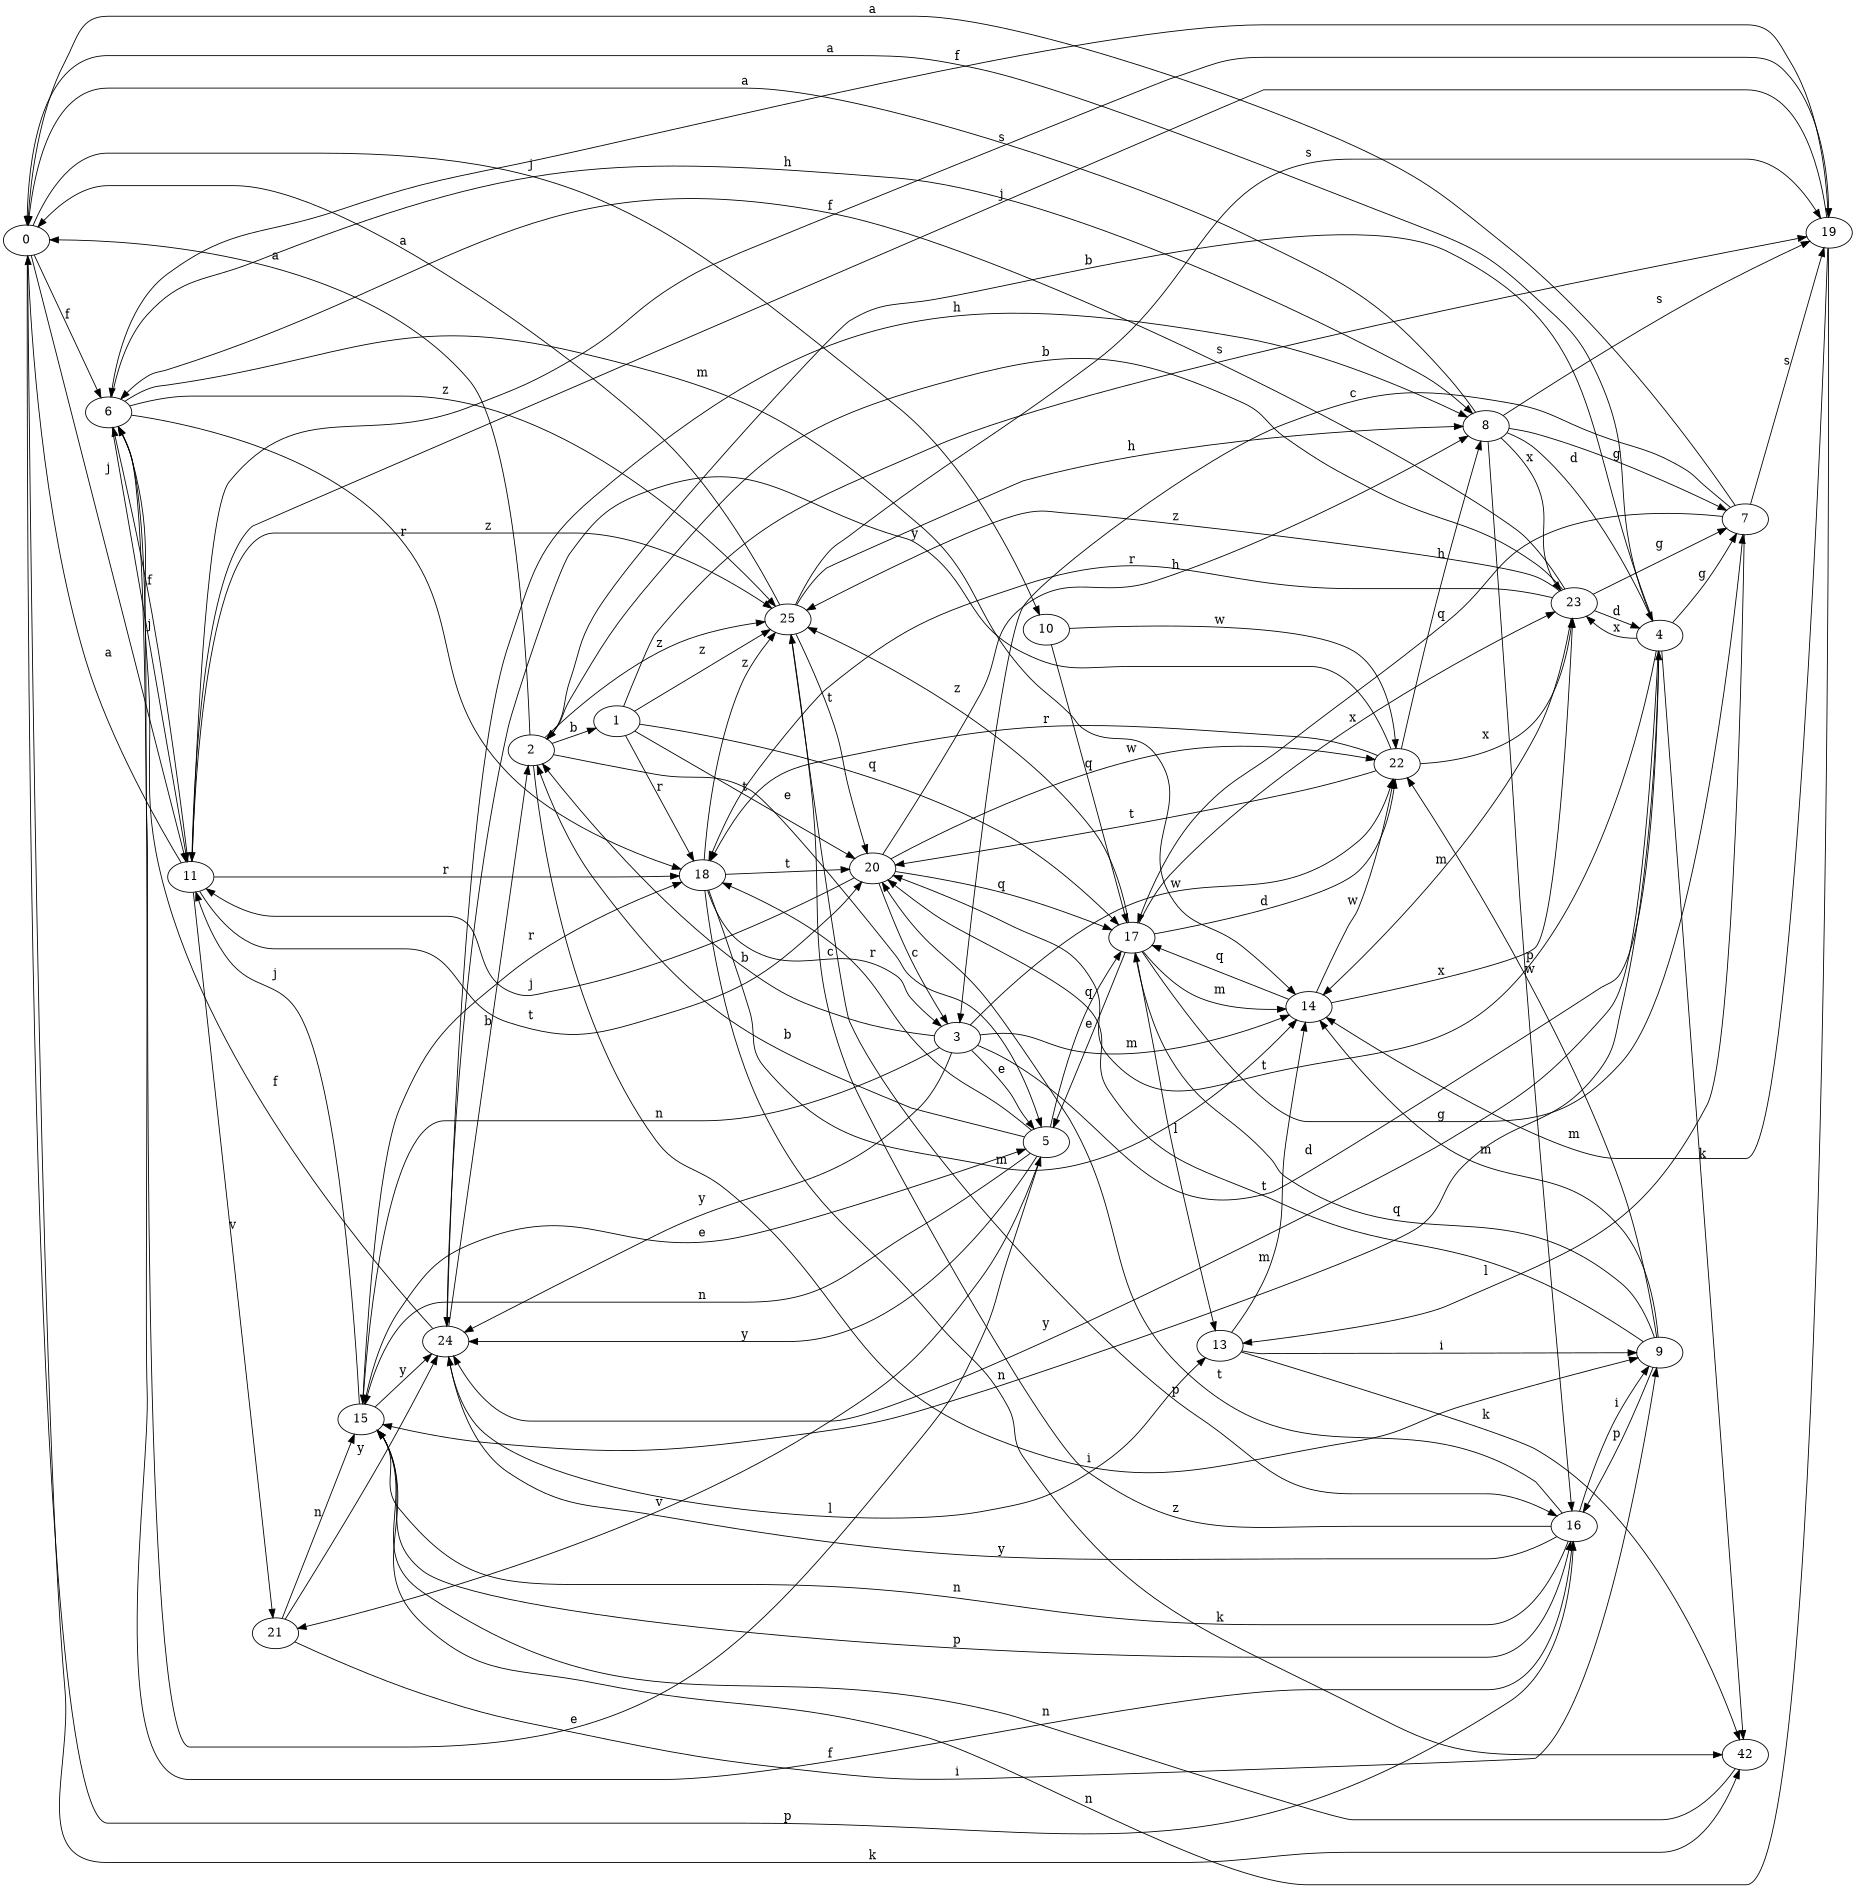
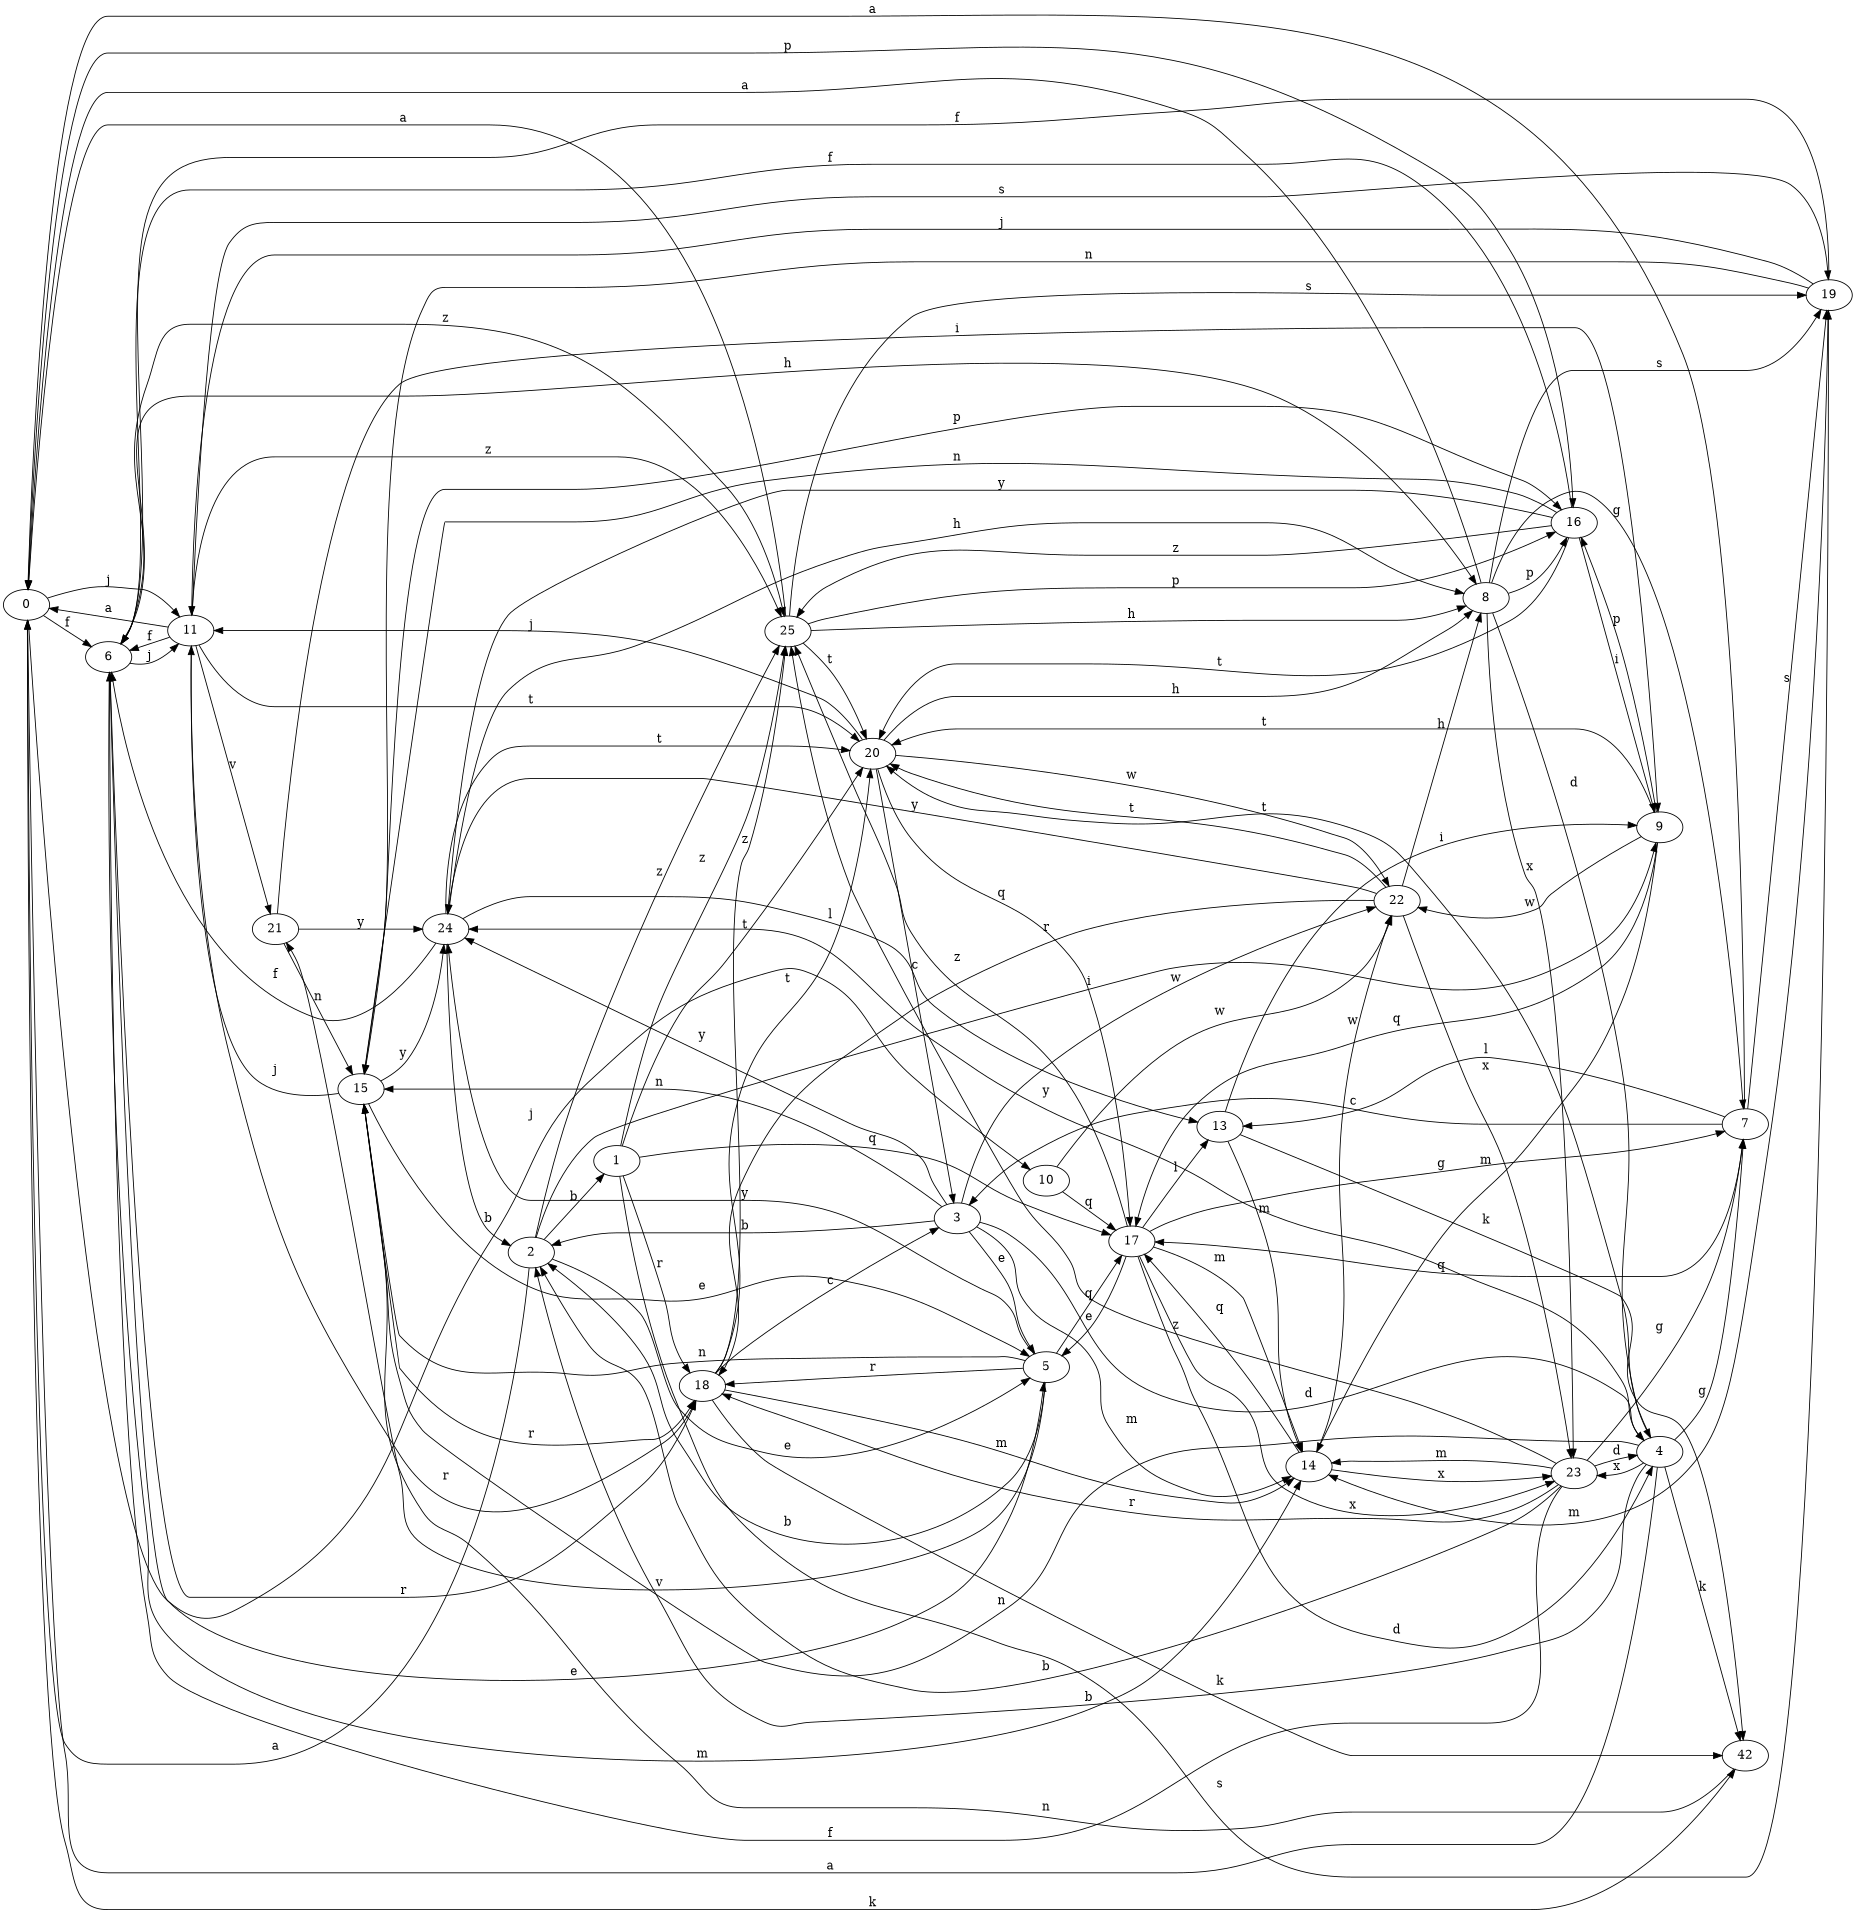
  strict digraph {
    rankdir=LR
    0
    6
    10
    11
    n5 [label=42]
    16
    18
    25
    5
    14
    8
    17
    22
    19
    20
    21
    15
    9
    24
    1
    4
    7
    23
    13
    3
    2
    0 -> 6 [label=f]
    0 -> 10 [label=j]
    0 -> 11 [label=j]
    0 -> n5 [label=k]
    0 -> 16 [label=p]
    6 -> 11 [label=j]
    6 -> 18 [label=r]
    6 -> 25 [label=z]
    6 -> 5 [label=e]
    6 -> 14 [label=m]
    6 -> 8 [label=h]
    10 -> 17 [label=q]
    10 -> 22 [label=w]
    11 -> 0 [label=a]
    11 -> 6 [label=f]
    11 -> 18 [label=r]
    11 -> 25 [label=z]
    11 -> 19 [label=s]
    11 -> 20 [label=t]
    11 -> 21 [label=v]
    n5 -> 15 [label=n]
    16 -> 6 [label=f]
    16 -> 25 [label=z]
    16 -> 20 [label=t]
    16 -> 15 [label=n]
    16 -> 9 [label=i]
    16 -> 24 [label=y]
    18 -> n5 [label=k]
    18 -> 25 [label=z]
    18 -> 14 [label=m]
    18 -> 20 [label=t]
    18 -> 3 [label=c]
    25 -> 0 [label=a]
    25 -> 16 [label=p]
    25 -> 8 [label=h]
    25 -> 19 [label=s]
    25 -> 20 [label=t]
    5 -> 18 [label=r]
    5 -> 17 [label=q]
    5 -> 21 [label=v]
    5 -> 15 [label=n]
    5 -> 24 [label=y]
    5 -> 2 [label=b]
    14 -> 17 [label=q]
    14 -> 22 [label=w]
    14 -> 23 [label=x]
    8 -> 0 [label=a]
    8 -> 16 [label=p]
    8 -> 19 [label=s]
    8 -> 4 [label=d]
    8 -> 7 [label=g]
    8 -> 23 [label=x]
    17 -> 25 [label=z]
    17 -> 5 [label=e]
    17 -> 14 [label=m]
-   17 -> 22 [label=d]
+   17 -> 4 [label=d]
    17 -> 7 [label=g]
    17 -> 23 [label=x]
    17 -> 13 [label=l]
    22 -> 18 [label=r]
    22 -> 8 [label=h]
    22 -> 20 [label=t]
    22 -> 24 [label=y]
    22 -> 23 [label=x]
    19 -> 6 [label=f]
    19 -> 11 [label=j]
    19 -> 14 [label=m]
    19 -> 15 [label=n]
    20 -> 11 [label=j]
    20 -> 8 [label=h]
    20 -> 17 [label=q]
    20 -> 22 [label=w]
    20 -> 3 [label=c]
    21 -> 15 [label=n]
    21 -> 9 [label=i]
    21 -> 24 [label=y]
    15 -> 11 [label=j]
    15 -> 16 [label=p]
    15 -> 18 [label=r]
    15 -> 5 [label=e]
    15 -> 24 [label=y]
    9 -> 16 [label=p]
    9 -> 14 [label=m]
    9 -> 17 [label=q]
    9 -> 22 [label=w]
    9 -> 20 [label=t]
    24 -> 6 [label=f]
    24 -> 8 [label=h]
+   24 -> 20 [label=t]
    24 -> 13 [label=l]
    24 -> 2 [label=b]
    1 -> 18 [label=r]
    1 -> 25 [label=z]
    1 -> 17 [label=q]
    1 -> 19 [label=s]
    1 -> 20 [label=t]
    4 -> 0 [label=a]
    4 -> n5 [label=k]
    4 -> 20 [label=t]
    4 -> 15 [label=n]
    4 -> 24 [label=y]
    4 -> 7 [label=g]
    4 -> 23 [label=x]
    4 -> 2 [label=b]
    7 -> 0 [label=a]
    7 -> 17 [label=q]
    7 -> 19 [label=s]
    7 -> 13 [label=l]
    7 -> 3 [label=c]
    23 -> 6 [label=f]
    23 -> 18 [label=r]
    23 -> 25 [label=z]
    23 -> 14 [label=m]
    23 -> 4 [label=d]
    23 -> 7 [label=g]
    23 -> 2 [label=b]
    13 -> n5 [label=k]
    13 -> 14 [label=m]
    13 -> 9 [label=i]
    3 -> 5 [label=e]
    3 -> 14 [label=m]
    3 -> 22 [label=w]
    3 -> 15 [label=n]
    3 -> 24 [label=y]
    3 -> 4 [label=d]
    3 -> 2 [label=b]
    2 -> 0 [label=a]
    2 -> 25 [label=z]
    2 -> 5 [label=e]
    2 -> 9 [label=i]
    2 -> 1 [label=b]
  }
